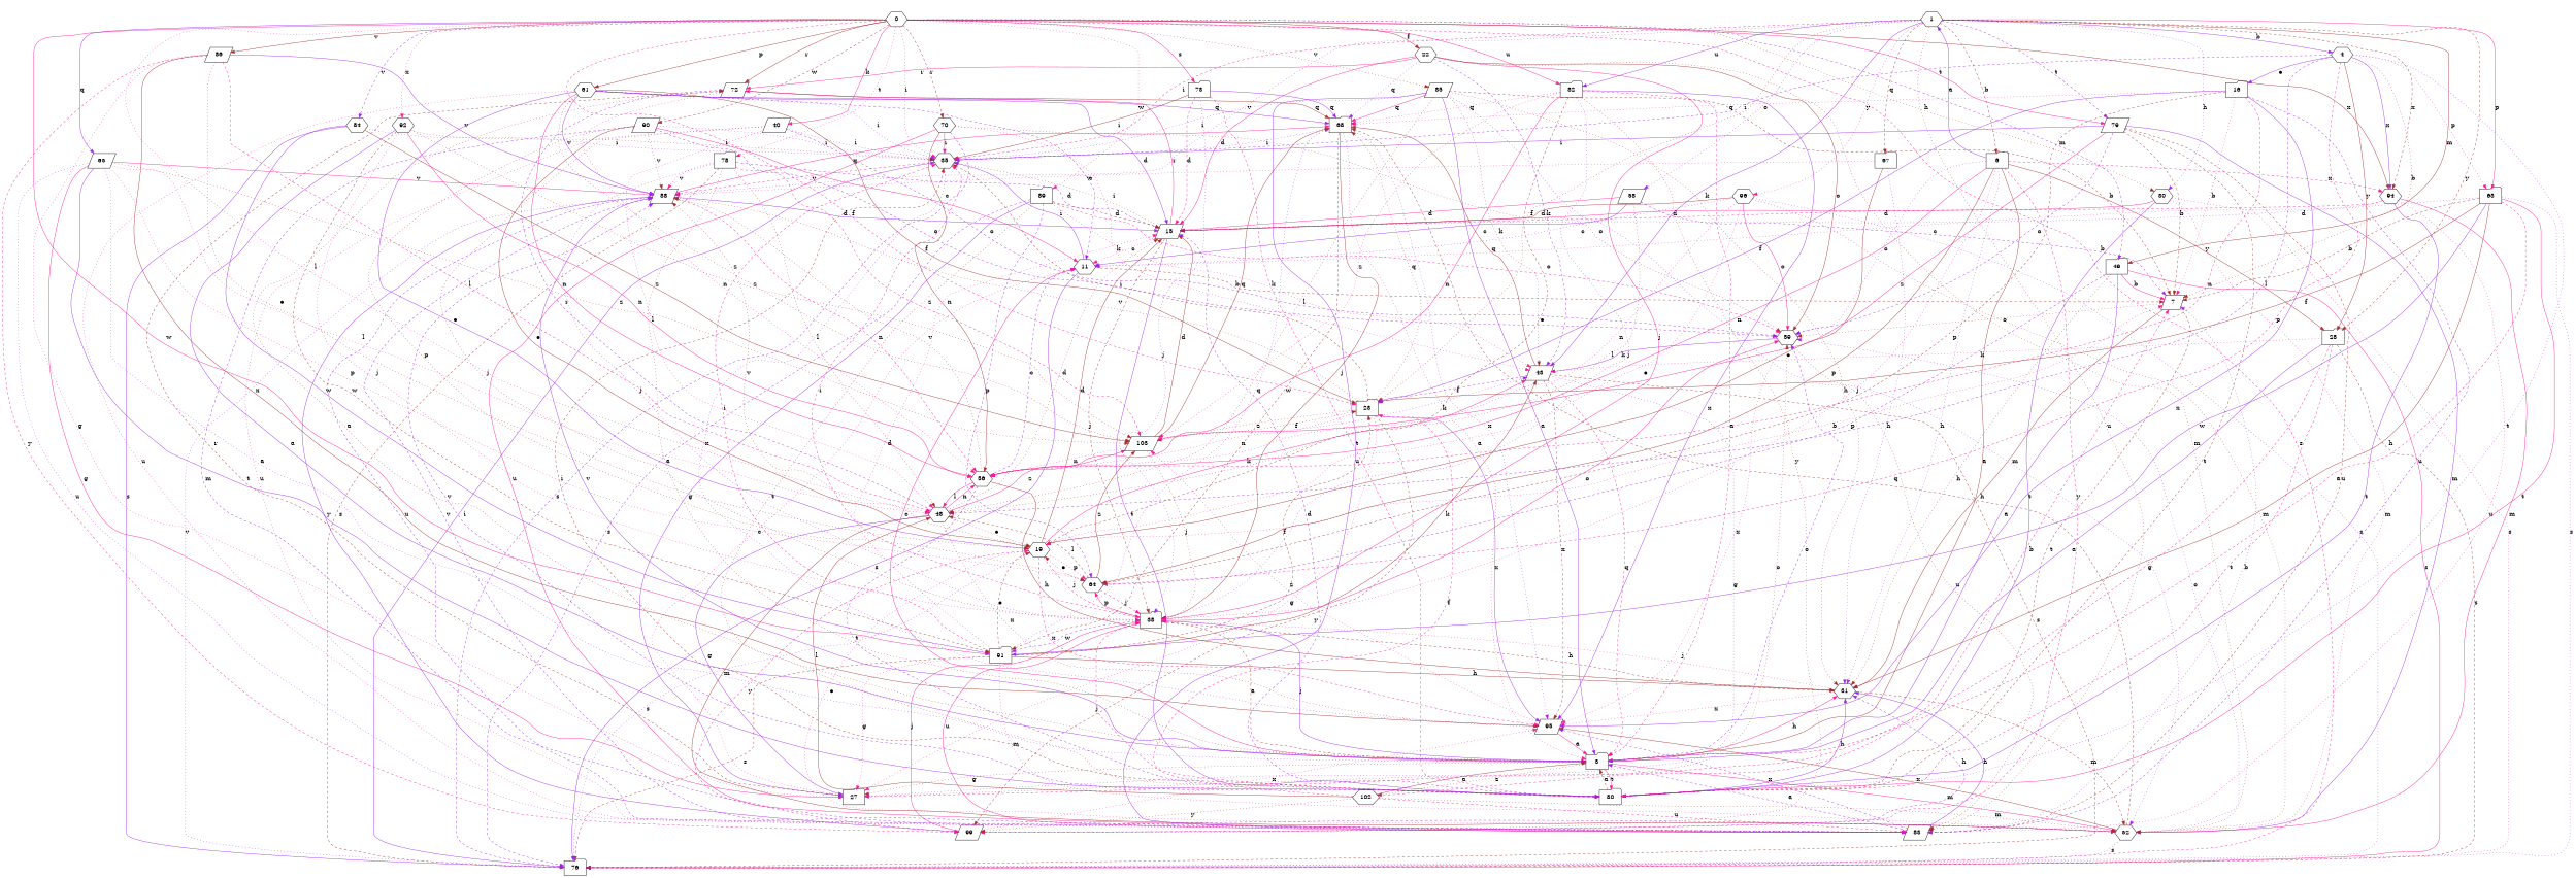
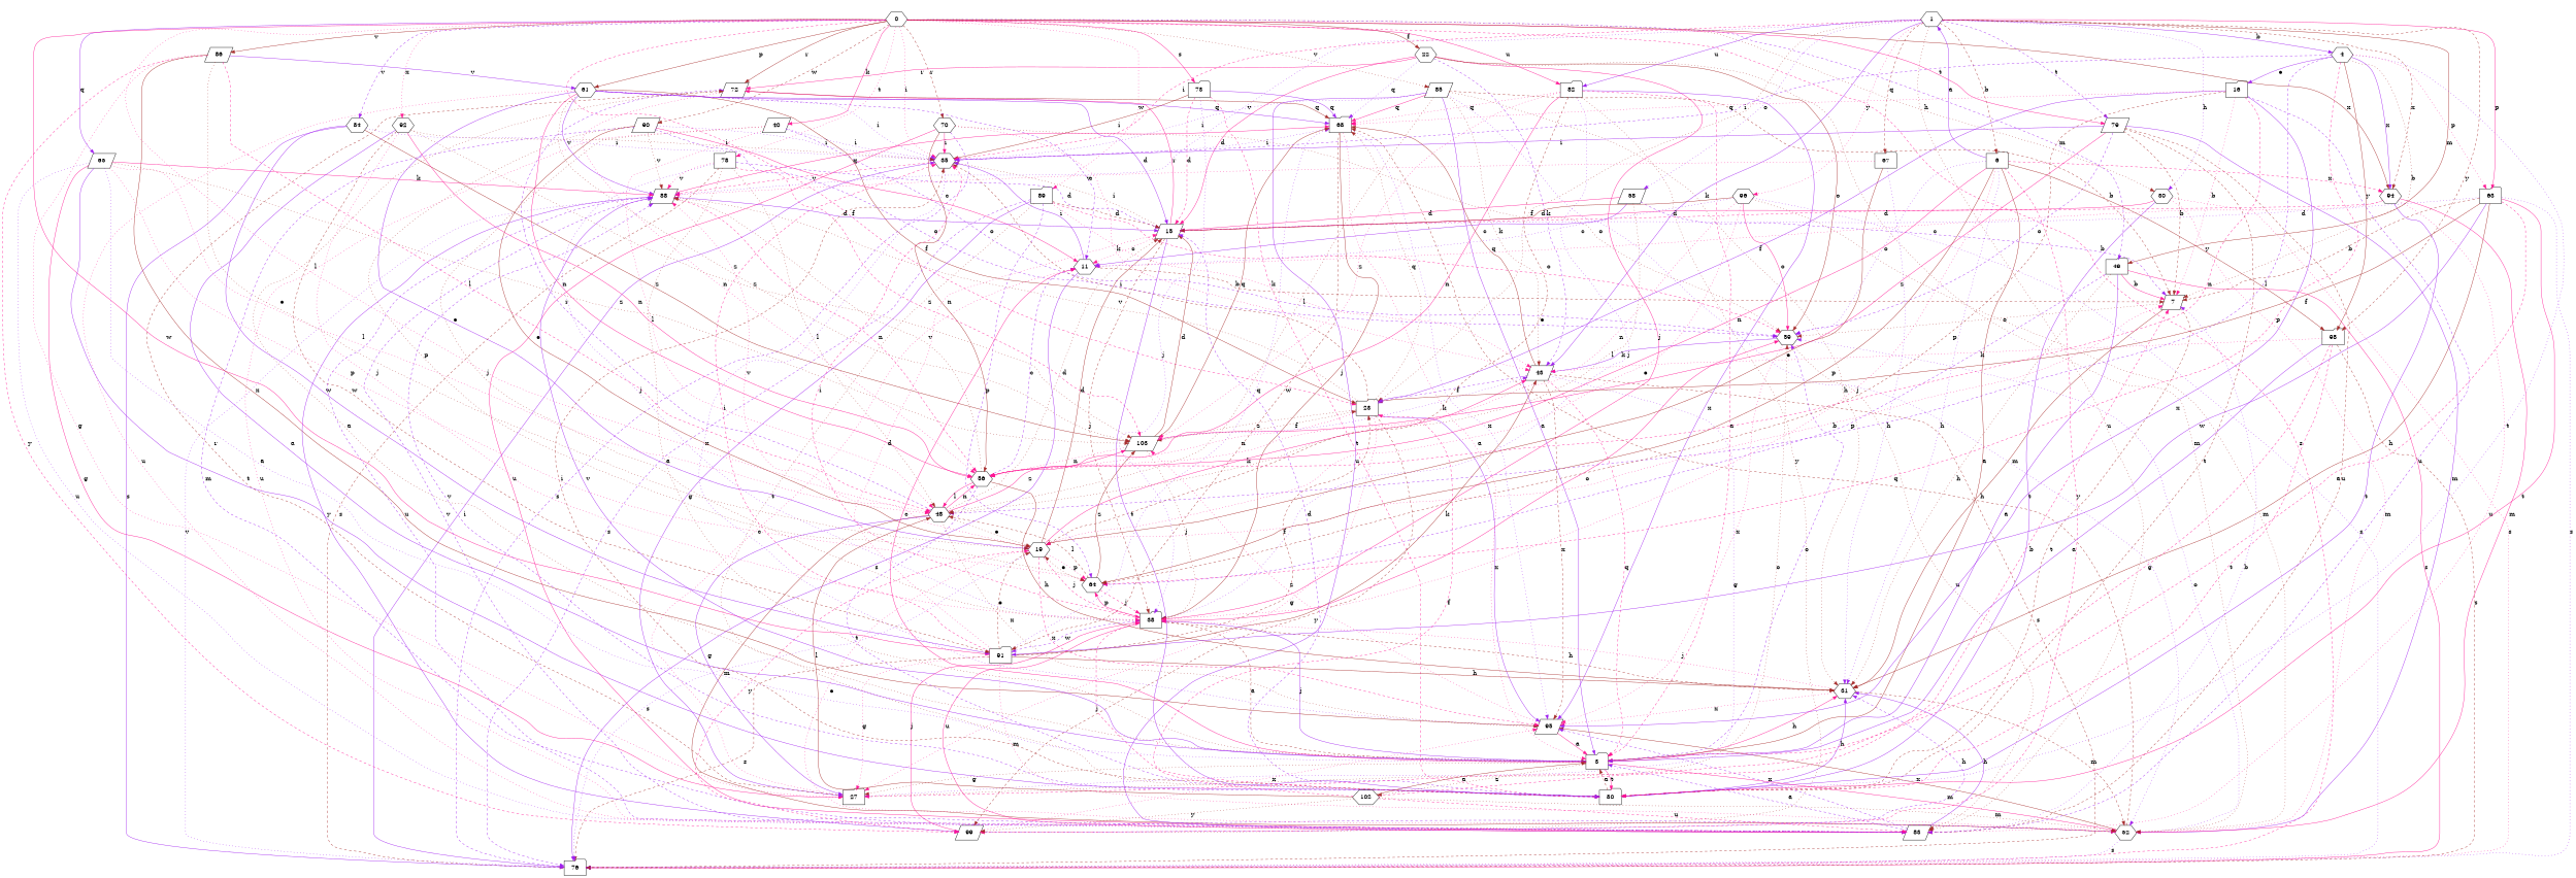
  strict digraph {
    node [shape=hexagon]
    edge [color=deeppink style=dotted]
    0
    22
    23 [shape=folder]
    30
    35
    40 [shape=parallelogram]
    48
    49 [shape=folder]
    61
    65 [shape=parallelogram]
    70
    72 [shape=parallelogram]
    73 [shape=folder]
    76 [shape=folder]
    78 [shape=folder]
    79 [shape=parallelogram]
    82 [shape=folder]
    84
    85 [shape=parallelogram]
    86 [shape=parallelogram]
    89 [shape=folder]
    90 [shape=parallelogram]
    91 [shape=folder]
    92
    94
    43 [shape=parallelogram]
    38 [shape=folder]
    52
    59
    15 [shape=parallelogram]
    68 [shape=folder]
    88 [shape=parallelogram]
    27 [shape=folder]
    56
    99 [shape=parallelogram]
    95 [shape=parallelogram]
    103 [shape=parallelogram]
    80 [shape=folder]
    83 [shape=parallelogram]
    19
    3 [shape=folder]
    31
    7 [shape=parallelogram]
    64
    11
    1
    4
    6 [shape=folder]
    58 [shape=parallelogram]
    63 [shape=folder]
    67 [shape=folder]
    96
-   98 [shape=folder label=28]
+   98 [shape=folder]
    16 [shape=folder]
    102
    0 -> 22 [color=brown label=f style=solid]
    0 -> 23 [label=f style=dashed]
    0 -> 30 [color=brown label=h]
    0 -> 35 [label=i]
    0 -> 40 [label=k style=solid]
    0 -> 48 [label=l]
    0 -> 49 [color=purple label=m style=dashed]
    0 -> 61 [color=brown label=p style=solid]
    0 -> 65 [color=purple label=q style=solid]
    0 -> 70 [color=brown label=r style=dashed]
    0 -> 72 [color=brown label=r style=solid]
    0 -> 73 [label=s style=solid]
    0 -> 76 [label=s style=dashed]
    0 -> 78 [label=t]
    0 -> 79 [label=t style=solid]
    0 -> 82 [label=u style=solid]
    0 -> 84 [color=purple label=v style=dashed]
    0 -> 85 [color=brown label=v]
    0 -> 86 [color=brown label=v style=solid]
    0 -> 89 [label=w]
    0 -> 90 [color=brown label=w style=dashed]
    0 -> 91 [label=w style=solid]
    0 -> 92 [label=x]
    0 -> 94 [color=brown label=x style=solid]
    22 -> 72 [label=r style=solid]
    22 -> 43 [color=purple label=k style=dashed]
    22 -> 38 [label=j style=solid]
    22 -> 52 [color=brown label=m]
    22 -> 59 [color=brown label=o style=solid]
    22 -> 15 [label=d style=solid]
    22 -> 68 [color=purple label=q]
    23 -> 35 [color=brown label=i style=dashed]
    23 -> 68 [color=brown label=q]
    23 -> 88 [color=brown label=v]
    23 -> 27 [label=g]
    23 -> 56 [label=n]
    23 -> 99 [color=brown label=y style=dashed]
    23 -> 95 [color=purple label=x style=solid]
    23 -> 103 [color=brown label=z]
    30 -> 76 [label=s]
    30 -> 52 [label=m]
    30 -> 15 [label=d style=solid]
    30 -> 80 [color=purple label=t style=solid]
    35 -> 88 [label=v style=dashed]
    35 -> 95 [color=purple label=x]
    40 -> 35 [color=purple label=i]
    40 -> 48 [label=l]
    40 -> 38 [color=brown label=j]
    40 -> 59 [color=purple label=o style=dashed]
    40 -> 83 [label=u]
    48 -> 72 [color=purple label=r style=dashed]
    48 -> 52 [color=brown label=m style=solid]
    48 -> 15 [color=brown label=d]
    48 -> 27 [color=purple label=g style=solid]
    48 -> 56 [label=n style=solid]
    48 -> 95 [color=brown label=x]
    48 -> 103 [label=z style=solid]
    48 -> 19 [color=brown label=e]
    49 -> 76 [label=s style=solid]
    49 -> 3 [color=purple label=a style=solid]
    49 -> 31 [color=brown label=h]
    49 -> 7 [label=b style=solid]
    49 -> 64 [color=purple label=p style=dashed]
    61 -> 23 [color=brown label=f style=solid]
    61 -> 35 [color=purple label=i]
    61 -> 15 [color=purple label=d style=solid]
    61 -> 68 [color=purple label=q style=solid]
    61 -> 88 [color=purple label=v style=solid]
    61 -> 56 [label=n style=solid]
    61 -> 103 [color=brown label=z]
    61 -> 83 [label=u]
    61 -> 19 [color=purple label=e style=solid]
    61 -> 11 [color=purple label=c style=dashed]
    65 -> 48 [label=l]
-   65 -> 88 [label=v style=solid]
+   65 -> 88 [label=k style=solid]
    65 -> 27 [label=g style=solid]
    65 -> 103 [color=brown label=z]
    65 -> 80 [color=purple label=t style=solid]
    65 -> 83 [color=purple label=u]
    65 -> 3 [color=purple label=a]
    65 -> 64 [label=p]
    70 -> 35 [label=i style=solid]
    70 -> 76 [color=purple label=s style=dashed]
    70 -> 43 [label=k]
    70 -> 59 [color=brown label=o]
    70 -> 56 [color=brown label=n style=solid]
    70 -> 83 [label=u style=solid]
    72 -> 68 [color=brown label=q style=solid]
    72 -> 56 [label=n]
    72 -> 3 [color=brown label=a]
    73 -> 35 [color=brown label=i style=solid]
    73 -> 38 [color=purple label=j]
    73 -> 15 [label=d style=dashed]
    73 -> 68 [color=purple label=q style=solid]
    73 -> 80 [label=t style=dashed]
    76 -> 35 [color=purple label=i style=solid]
    76 -> 88 [color=purple label=v]
    78 -> 48 [color=brown label=l]
    78 -> 76 [color=brown label=s style=dashed]
    78 -> 38 [color=purple label=j]
    78 -> 15 [color=purple label=d style=dashed]
    78 -> 88 [label=v]
    78 -> 103 [label=z style=dashed]
    78 -> 3 [color=brown label=a]
    79 -> 35 [color=purple label=i style=solid]
    79 -> 52 [color=purple label=m style=solid]
    79 -> 59 [color=purple label=o style=dashed]
    79 -> 103 [label=z style=solid]
    79 -> 80 [color=brown label=t style=dashed]
    79 -> 83 [color=brown label=u style=dashed]
    79 -> 7 [color=brown label=b style=dashed]
    82 -> 38 [color=purple label=j]
    82 -> 68 [label=q]
    82 -> 56 [label=n style=solid]
    82 -> 99 [color=brown label=y]
    82 -> 95 [color=purple label=x style=solid]
    82 -> 103 [label=z]
    82 -> 19 [color=brown label=e style=dashed]
    82 -> 3 [label=a style=dashed]
    84 -> 35 [color=purple label=i]
    84 -> 76 [color=purple label=s style=solid]
    84 -> 91 [color=purple label=w style=solid]
    84 -> 103 [color=brown label=z style=solid]
    85 -> 35 [color=purple label=i]
    85 -> 48 [color=brown label=l]
    85 -> 43 [color=brown label=k]
    85 -> 52 [color=purple label=m]
    85 -> 68 [label=q style=solid]
    85 -> 83 [color=purple label=u style=solid]
    85 -> 3 [color=purple label=a style=solid]
    85 -> 31 [color=brown label=h]
    85 -> 7 [color=brown label=b style=dashed]
    86 -> 48 [label=l style=dashed]
-   86 -> 88 [color=purple label=v style=solid]
+   86 -> 61 [color=purple label=v style=solid]
    86 -> 27 [label=g]
    86 -> 99 [label=y style=dashed]
    86 -> 95 [color=brown label=x style=solid]
    86 -> 19 [color=brown label=e]
    89 -> 76 [color=purple label=s style=dashed]
    89 -> 43 [label=k]
    89 -> 59 [label=o style=dashed]
    89 -> 15 [color=brown label=d style=dashed]
    89 -> 27 [color=purple label=g style=solid]
    89 -> 80 [color=brown label=t]
    89 -> 64 [color=purple label=p style=dashed]
    90 -> 35 [color=purple label=i]
    90 -> 52 [color=purple label=m style=dashed]
    90 -> 59 [color=purple label=o style=dashed]
    90 -> 88 [color=brown label=v]
    90 -> 19 [color=brown label=e style=solid]
    90 -> 64 [color=brown label=p]
    90 -> 11 [label=c style=solid]
    91 -> 23 [color=brown label=f style=dashed]
    91 -> 35 [label=i style=dashed]
    91 -> 76 [color=brown label=s style=dashed]
    91 -> 43 [color=brown label=k style=solid]
    91 -> 52 [label=m]
    91 -> 15 [label=d]
    91 -> 68 [color=purple label=q]
    91 -> 27 [label=g]
    91 -> 19 [color=brown label=e style=dashed]
    91 -> 31 [color=brown label=h style=solid]
    92 -> 35 [color=brown label=i]
    92 -> 91 [color=brown label=w style=dashed]
    92 -> 38 [label=j]
    92 -> 56 [label=n style=solid]
    92 -> 103 [color=brown label=z]
    92 -> 3 [color=purple label=a style=solid]
    94 -> 52 [label=m style=solid]
    94 -> 15 [label=d style=dashed]
    94 -> 80 [color=purple label=t style=solid]
    94 -> 83 [label=u]
    94 -> 11 [label=c]
    43 -> 23 [color=purple label=f style=dashed]
    43 -> 76 [color=brown label=s style=dashed]
    43 -> 68 [color=brown label=q style=solid]
    43 -> 27 [color=purple label=g]
    43 -> 95 [color=brown label=x style=dashed]
    43 -> 3 [label=q style=dashed]
    38 -> 35 [label=i style=dashed]
    38 -> 91 [color=purple label=w style=dashed]
    38 -> 59 [label=o style=solid]
    38 -> 83 [label=u style=solid]
    38 -> 3 [color=brown label=a style=dashed]
    38 -> 31 [color=brown label=h style=dashed]
    38 -> 64 [label=p style=solid]
    52 -> 76 [color=purple label=s]
    52 -> 59 [color=purple label=o]
    52 -> 68 [color=brown label=q style=dashed]
    52 -> 95 [color=brown label=x style=solid]
    52 -> 19 [label=e]
    59 -> 43 [color=purple label=k style=solid]
    59 -> 95 [label=x]
    59 -> 83 [color=brown label=u]
    15 -> 35 [color=brown label=i]
    15 -> 72 [label=r style=solid]
    15 -> 38 [color=brown label=j style=dashed]
    15 -> 80 [color=purple label=t style=solid]
    15 -> 11 [label=c]
    68 -> 35 [color=purple label=i]
    68 -> 91 [color=brown label=w style=dashed]
    68 -> 38 [color=brown label=j style=solid]
    68 -> 95 [color=purple label=x]
    68 -> 3 [label=a]
    88 -> 15 [color=purple label=d style=solid]
    88 -> 68 [label=q style=solid]
    88 -> 56 [label=n style=dashed]
    88 -> 99 [color=purple label=y style=solid]
    88 -> 83 [color=purple label=u style=dashed]
    27 -> 72 [color=brown label=r style=dashed]
    27 -> 59 [color=brown label=o]
    27 -> 11 [label=c]
    56 -> 48 [label=l style=solid]
    56 -> 88 [color=brown label=v]
    56 -> 80 [color=purple label=t style=dashed]
    56 -> 31 [color=brown label=h style=solid]
    56 -> 11 [color=purple label=c style=dashed]
    99 -> 38 [label=j style=solid]
    99 -> 95 [label=x]
    99 -> 31 [color=purple label=h style=dashed]
    95 -> 103 [label=z]
    95 -> 3 [label=a style=solid]
    103 -> 23 [color=brown label=f]
    103 -> 43 [color=purple label=k]
    103 -> 38 [color=brown label=j]
    103 -> 15 [color=brown label=d style=solid]
    103 -> 68 [color=brown label=q style=solid]
    103 -> 56 [label=n]
    80 -> 35 [color=brown label=i style=dashed]
    80 -> 38 [label=j style=dashed]
    80 -> 15 [color=purple label=d style=dashed]
    80 -> 88 [color=purple label=v style=dashed]
    80 -> 3 [color=brown label=a style=dashed]
    80 -> 31 [color=purple label=h style=solid]
    83 -> 88 [color=purple label=v style=dashed]
    83 -> 95 [color=purple label=x style=dashed]
    83 -> 3 [color=purple label=a style=dashed]
    83 -> 31 [color=purple label=h style=solid]
    83 -> 7 [color=purple label=b]
    19 -> 76 [color=purple label=s]
    19 -> 43 [label=k style=solid]
    19 -> 38 [label=j style=dashed]
    19 -> 15 [color=brown label=d style=solid]
-   19 -> 88 [color=brown label=v]
+   19 -> 88 [label=v]
    19 -> 99 [label=y style=dashed]
    19 -> 95 [label=x style=dashed]
    19 -> 7 [label=b]
    19 -> 64 [label=p]
    3 -> 38 [color=purple label=j style=solid]
    3 -> 52 [label=m style=solid]
    3 -> 59 [color=purple label=o style=dashed]
    3 -> 88 [color=purple label=v style=solid]
    3 -> 27 [color=brown label=g]
    3 -> 80 [label=t style=solid]
    3 -> 31 [label=h style=solid]
    3 -> 11 [label=c style=solid]
    3 -> 102 [color=brown label=z]
    31 -> 38 [label=j]
    31 -> 52 [color=brown label=m style=dashed]
    31 -> 95 [label=x]
    7 -> 59 [color=brown label=o]
    7 -> 80 [color=brown label=t style=dashed]
    7 -> 31 [color=brown label=h style=solid]
    64 -> 48 [color=brown label=l style=dashed]
    64 -> 38 [label=j style=dashed]
    64 -> 103 [color=brown label=z style=solid]
    64 -> 19 [color=brown label=e]
    11 -> 35 [color=purple label=i style=solid]
    11 -> 76 [color=purple label=s style=solid]
    11 -> 7 [color=brown label=b style=dashed]
    1 -> 23 [color=brown label=f]
    1 -> 30 [color=purple label=h]
    1 -> 35 [label=i style=dashed]
    1 -> 49 [color=brown label=m style=solid]
    1 -> 79 [color=purple label=t style=dashed]
    1 -> 82 [color=purple label=u style=solid]
    1 -> 94 [color=brown label=x style=dashed]
    1 -> 43 [color=purple label=k style=solid]
    1 -> 88 [color=purple label=v]
    1 -> 83 [color=brown label=u]
    1 -> 4 [color=purple label=b style=solid]
    1 -> 6 [color=brown label=b style=dashed]
    1 -> 58 [color=purple label=o]
    1 -> 63 [label=p style=solid]
    1 -> 67 [color=brown label=q style=dashed]
    1 -> 96 [label=y]
    1 -> 98 [color=brown label=y style=dashed]
    4 -> 35 [color=purple label=i style=dashed]
    4 -> 48 [color=purple label=l style=dashed]
    4 -> 94 [color=purple label=x style=solid]
    4 -> 80 [color=purple label=t]
    4 -> 7 [color=brown label=b]
    4 -> 64 [label=p style=dashed]
    4 -> 63 [label=p]
    4 -> 98 [color=brown label=y style=solid]
    4 -> 16 [color=purple label=e style=solid]
    6 -> 94 [label=x style=dashed]
    6 -> 38 [label=j]
    6 -> 59 [color=purple label=o]
    6 -> 56 [label=n style=solid]
    6 -> 99 [label=y style=dashed]
    6 -> 3 [color=brown label=a style=solid]
    6 -> 31 [color=purple label=h]
    6 -> 64 [color=brown label=p style=solid]
    6 -> 1 [color=purple label=a style=solid]
    6 -> 98 [color=brown label=y style=solid]
    58 -> 48 [color=brown label=l]
    58 -> 15 [label=d style=solid]
    58 -> 7 [color=purple label=b style=dashed]
    58 -> 11 [color=purple label=c style=solid]
    63 -> 23 [color=brown label=f style=solid]
    63 -> 76 [color=purple label=s]
    63 -> 91 [color=purple label=w style=solid]
    63 -> 15 [color=purple label=d]
    63 -> 80 [label=t style=solid]
    63 -> 3 [label=a style=dashed]
    63 -> 31 [color=brown label=h style=solid]
    63 -> 7 [color=brown label=b style=dashed]
    67 -> 88 [label=v]
    67 -> 19 [color=brown label=e style=solid]
    67 -> 31 [color=purple label=h]
    96 -> 76 [color=purple label=s]
    96 -> 52 [color=brown label=m]
    96 -> 59 [label=o style=solid]
    96 -> 15 [color=brown label=d style=solid]
    96 -> 56 [label=n]
    96 -> 19 [label=e]
    96 -> 11 [color=purple label=c]
    98 -> 76 [color=brown label=s style=dashed]
    98 -> 43 [label=k]
    98 -> 27 [label=g style=dashed]
    98 -> 80 [label=t style=dashed]
    98 -> 3 [color=purple label=a style=solid]
    16 -> 23 [color=purple label=f style=solid]
    16 -> 68 [label=q]
    16 -> 56 [label=n style=dashed]
    16 -> 95 [color=purple label=x style=solid]
    16 -> 83 [color=purple label=u style=dashed]
    16 -> 7 [label=b]
    16 -> 64 [color=brown label=p style=dashed]
    102 -> 23 [label=f style=dashed]
    102 -> 48 [color=brown label=l style=solid]
    102 -> 52 [color=brown label=m]
    102 -> 99 [color=brown label=y]
    102 -> 83 [label=u style=dashed]
    102 -> 3 [color=brown label=a style=solid]
    102 -> 7 [label=b style=dashed]
  }
